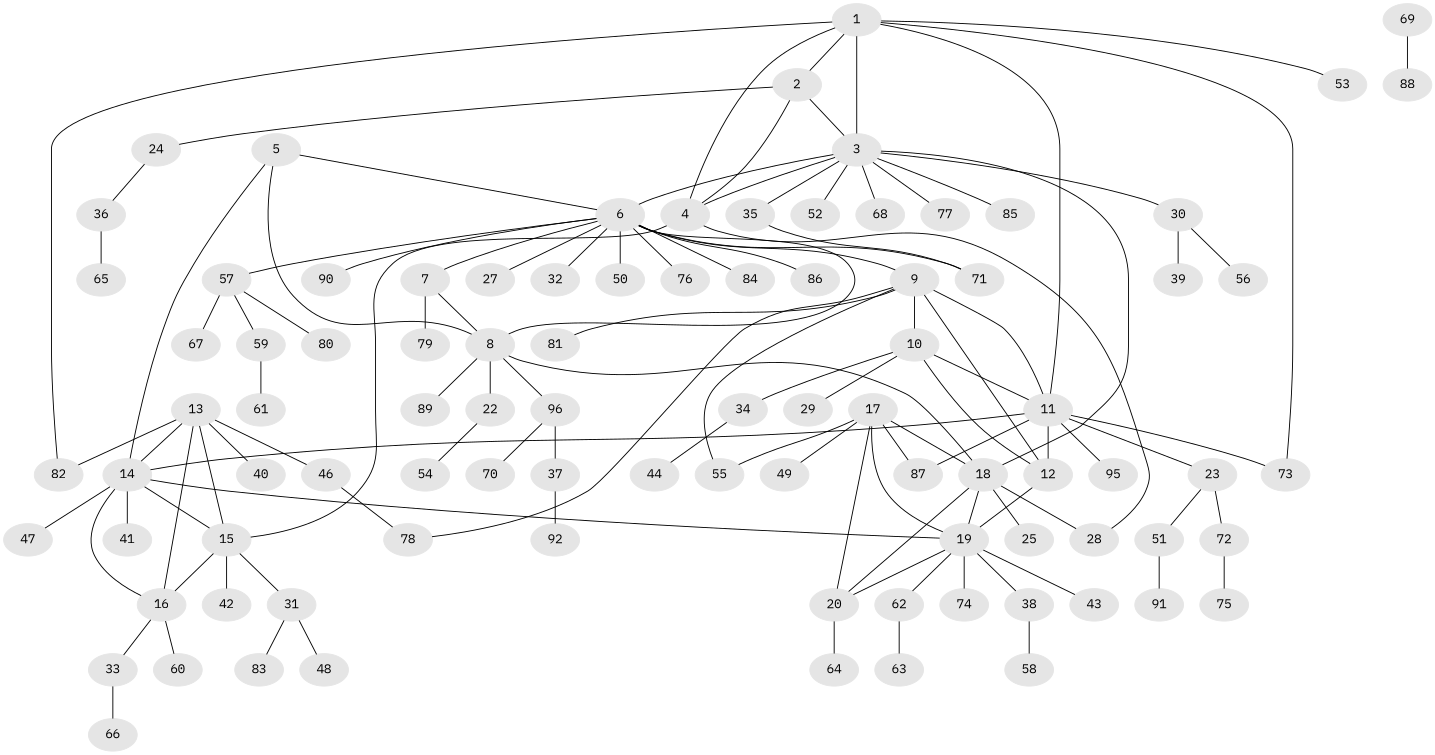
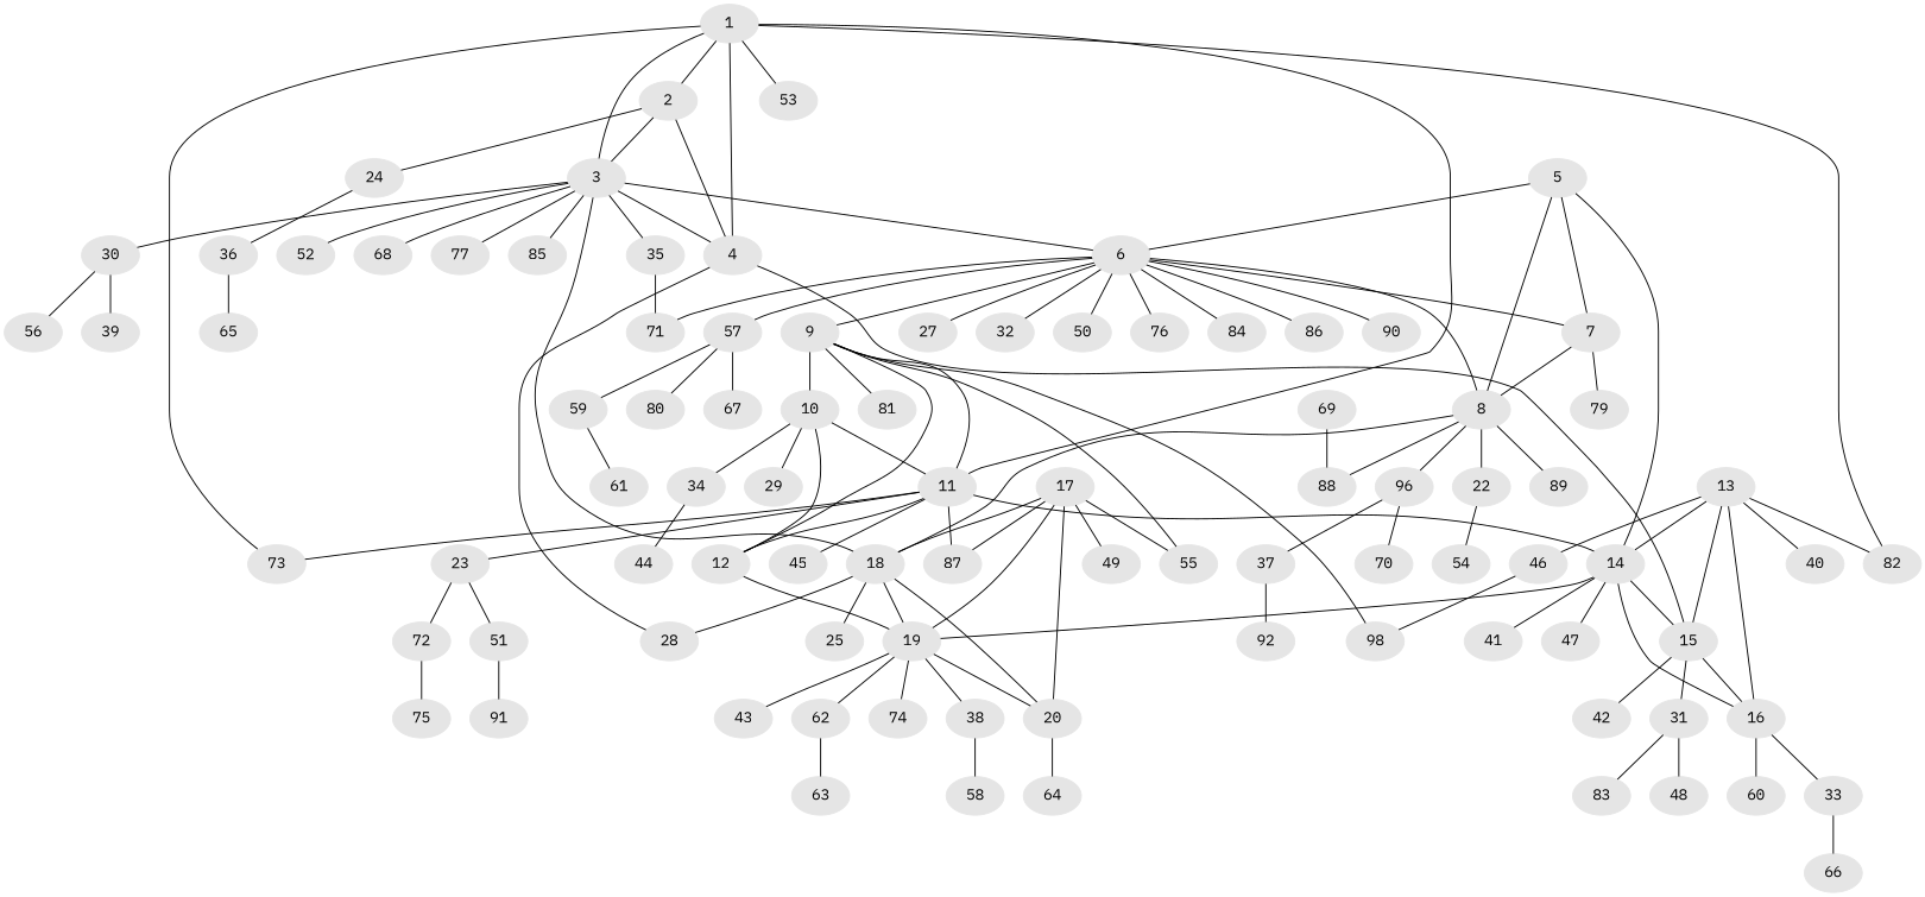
  graph {
    fontname="IBM Plex Mono"
    node [color=gray90 fontname="IBM Plex Mono" style=filled]
    edge [fontname="IBM Plex Mono"]
    1
    2
    3
    4
    11
    53
    73
    82
    24
    6
    18
    30
    35
    52
    68
    77
    85
    15
    28
    14
    12
    23
-   45 [label=95]
+   45
    87
    36
    7
    8
    9
    27
    32
    50
    57
    71
    76
    84
    86
    90
    19
    20
    25
    39
    56
    16
    31
    42
    5
    79
    22
    n49 [label=96]
    88
    89
    41
    47
    10
    55
-   78
+   78 [label=98]
    81
    59
    67
    80
    54
    37
    70
    29
    34
    44
    51
    72
    38
    43
    62
    74
    13
    40
    46
    33
    60
    48
    83
    69
    66
    17
    49
    64
    58
    63
    91
    75
    65
    92
    61
    1 -- 2
    1 -- 3
    1 -- 4
    1 -- 11
    1 -- 53
    1 -- 73
    1 -- 82
    2 -- 3
    2 -- 4
    2 -- 24
    3 -- 4
    3 -- 6
    3 -- 18
    3 -- 30
    3 -- 35
    3 -- 52
    3 -- 68
    3 -- 77
    3 -- 85
    4 -- 15
    4 -- 28
    11 -- 73
    11 -- 14
    11 -- 12
    11 -- 23
    11 -- 45
    11 -- 87
    24 -- 36
    6 -- 7
    6 -- 8
    6 -- 9
    6 -- 27
    6 -- 32
    6 -- 50
    6 -- 57
    6 -- 71
    6 -- 76
    6 -- 84
    6 -- 86
    6 -- 90
    18 -- 28
    18 -- 19
    18 -- 20
    18 -- 25
    30 -- 39
    30 -- 56
    35 -- 71
    15 -- 16
    15 -- 31
    15 -- 42
    14 -- 15
    14 -- 19
    14 -- 16
    14 -- 41
    14 -- 47
    12 -- 19
    23 -- 51
    23 -- 72
    36 -- 65
    7 -- 8
    7 -- 79
    8 -- 18
    8 -- 22
    8 -- n49
+   8 -- 88
    8 -- 89
    9 -- 11
    9 -- 12
    9 -- 10
    9 -- 55
    9 -- 78
    9 -- 81
    57 -- 59
    57 -- 67
    57 -- 80
    19 -- 20
    19 -- 38
    19 -- 43
    19 -- 62
    19 -- 74
    20 -- 64
    16 -- 33
    16 -- 60
    31 -- 48
    31 -- 83
    5 -- 6
    5 -- 14
+   5 -- 7
    5 -- 8
    22 -- 54
    n49 -- 37
    n49 -- 70
    10 -- 11
    10 -- 12
    10 -- 29
    10 -- 34
    59 -- 61
    37 -- 92
    34 -- 44
    51 -- 91
    72 -- 75
    38 -- 58
    62 -- 63
    13 -- 82
    13 -- 15
    13 -- 14
    13 -- 16
    13 -- 40
    13 -- 46
    46 -- 78
    33 -- 66
    69 -- 88
    17 -- 18
    17 -- 87
    17 -- 19
    17 -- 20
    17 -- 55
    17 -- 49
  }
